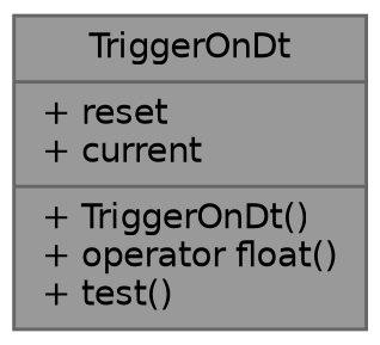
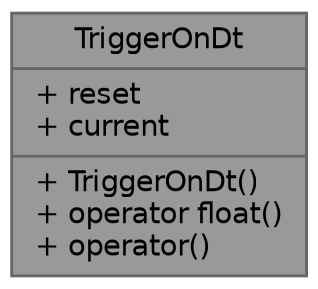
  digraph {
-   n1 [color=gray40 fillcolor=grey60 fontcolor=black fontname=Helvetica fontsize=10 height=0.2 label="{TriggerOnDt\n|+ reset\l+ current\l|+ TriggerOnDt()\l+ operator float()\l+ test()\l}" shape=record style=filled width=0.4]
+   n1 [color=gray40 fillcolor=grey60 fontcolor=black fontname=Helvetica fontsize=10 height=0.2 label="{TriggerOnDt\n|+ reset\l+ current\l|+ TriggerOnDt()\l+ operator float()\l+ operator()\l}" shape=record style=filled width=0.4]
  }
